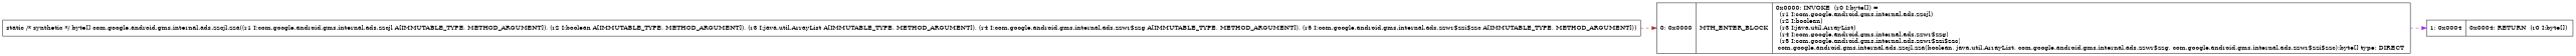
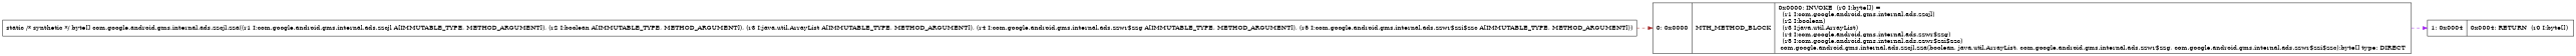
  digraph {
    rankdir=LR
    node [shape=record]
    edge [style=dashed]
-   n1 [label="{0\:\ 0x0000|MTH_ENTER_BLOCK\l|0x0000: INVOKE  (r0 I:byte[]) = \l  (r1 I:com.google.android.gms.internal.ads.zzcjl)\l  (r2 I:boolean)\l  (r3 I:java.util.ArrayList)\l  (r4 I:com.google.android.gms.internal.ads.zzwr$zzg)\l  (r5 I:com.google.android.gms.internal.ads.zzwr$zzi$zzc)\l com.google.android.gms.internal.ads.zzcjl.zza(boolean, java.util.ArrayList, com.google.android.gms.internal.ads.zzwr$zzg, com.google.android.gms.internal.ads.zzwr$zzi$zzc):byte[] type: DIRECT \l}"]
+   n1 [label="{0\:\ 0x0000|MTH_METHOD_BLOCK\l|0x0000: INVOKE  (r0 I:byte[]) = \l  (r1 I:com.google.android.gms.internal.ads.zzcjl)\l  (r2 I:boolean)\l  (r3 I:java.util.ArrayList)\l  (r4 I:com.google.android.gms.internal.ads.zzwr$zzg)\l  (r5 I:com.google.android.gms.internal.ads.zzwr$zzi$zzc)\l com.google.android.gms.internal.ads.zzcjl.zza(boolean, java.util.ArrayList, com.google.android.gms.internal.ads.zzwr$zzg, com.google.android.gms.internal.ads.zzwr$zzi$zzc):byte[] type: DIRECT \l}"]
    n2 [label="{1\:\ 0x0004|0x0004: RETURN  (r0 I:byte[]) \l}"]
    n3 [label="{static \/* synthetic *\/ byte[] com.google.android.gms.internal.ads.zzcjl.zza((r1 I:com.google.android.gms.internal.ads.zzcjl A[IMMUTABLE_TYPE, METHOD_ARGUMENT]), (r2 I:boolean A[IMMUTABLE_TYPE, METHOD_ARGUMENT]), (r3 I:java.util.ArrayList A[IMMUTABLE_TYPE, METHOD_ARGUMENT]), (r4 I:com.google.android.gms.internal.ads.zzwr$zzg A[IMMUTABLE_TYPE, METHOD_ARGUMENT]), (r5 I:com.google.android.gms.internal.ads.zzwr$zzi$zzc A[IMMUTABLE_TYPE, METHOD_ARGUMENT])) }"]
    n1 -> n2 [color=purple]
    n3 -> n1 [color=brown]
  }
